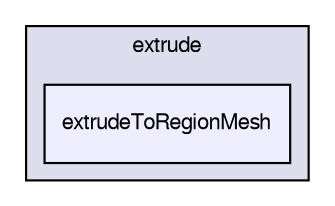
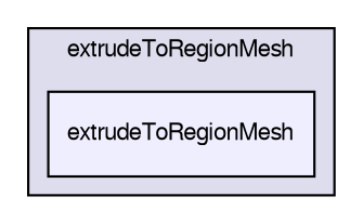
  digraph {
    compound=true
    n1 [fillcolor="#eeeeff" fontname=FreeSans fontsize=10 label=extrudeToRegionMesh pencolor=black shape=box style=filled]
    subgraph cluster_1 {
      bgcolor="#ddddee"
      fontname=FreeSans
      fontsize=10
-     label=extrude
+     label=extrudeToRegionMesh
      pencolor=black
      n1
    }
  }
